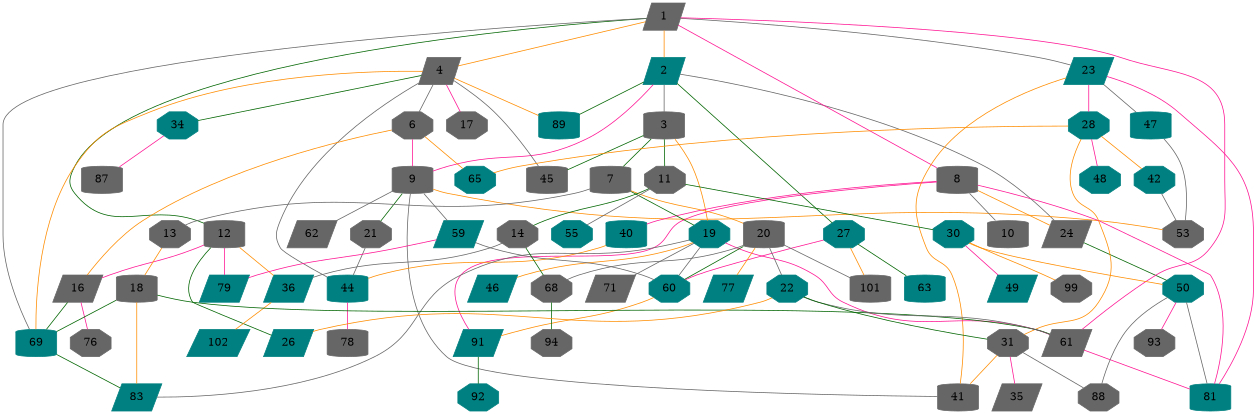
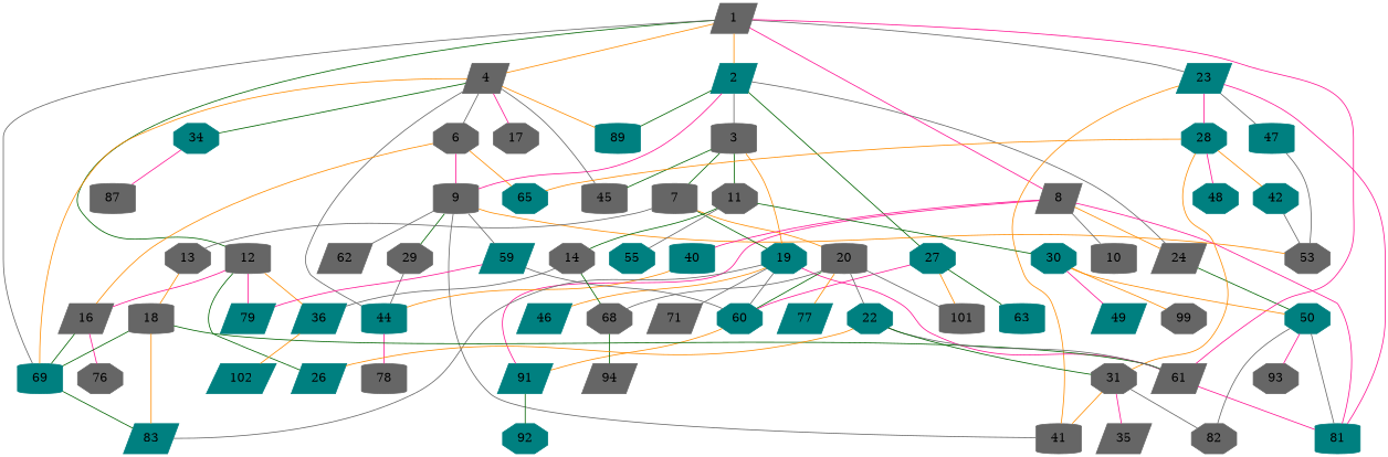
  graph {
    node [color=gray40 shape=octagon style=filled]
    edge [color=gray40]
    2 [color=teal shape=parallelogram super="+5"]
    3 [shape=cylinder]
    9 [shape=cylinder super="+21"]
    24 [shape=parallelogram super="+64"]
    27 [color=teal super="+66"]
    89 [color=teal shape=cylinder]
    1 [shape=parallelogram]
    4 [shape=parallelogram super="+25"]
-   8 [shape=cylinder super="+38"]
+   8 [shape=parallelogram super="+38"]
    12 [shape=cylinder super="+39"]
    23 [color=teal shape=parallelogram super="+43"]
    61 [shape=parallelogram super="+85"]
    69 [color=teal shape=cylinder super="+72"]
    45 [shape=cylinder]
    6 [super="+51"]
    17
    34 [color=teal super="+98"]
    44 [color=teal shape=cylinder super="+54"]
    10 [shape=cylinder]
    40 [color=teal shape=cylinder]
    81 [color=teal shape=cylinder super="+88"]
    91 [color=teal shape=parallelogram]
    16 [shape=parallelogram]
    26 [color=teal shape=parallelogram]
    36 [color=teal shape=parallelogram super="+100"]
    79 [color=teal shape=parallelogram super="+80"]
    41 [shape=cylinder super="+57"]
    28 [color=teal super="+58"]
    47 [color=teal shape=cylinder super="+84"]
    83 [color=teal shape=parallelogram]
    7 [shape=cylinder]
    11 [super="+15"]
    19 [color=teal super="+33"]
-   29 [label=21]
+   29
    53
    59 [color=teal shape=parallelogram super="+70"]
    62 [shape=parallelogram]
    50 [color=teal super="+103"]
    60 [color=teal super="+86"]
    101 [shape=cylinder]
    63 [color=teal shape=cylinder]
    13 [super="+32"]
    20 [shape=cylinder super="+52"]
    14
    30 [color=teal]
    55 [color=teal]
    46 [color=teal shape=parallelogram]
    71 [shape=parallelogram]
    65 [color=teal super="+90"]
    87 [shape=cylinder]
    78 [shape=cylinder super="+95"]
    76
    18 [shape=cylinder super="+97"]
    68 [super="+74"]
    22 [color=teal super="+37"]
    77 [color=teal shape=parallelogram]
    92 [color=teal]
    49 [color=teal shape=parallelogram super="+56"]
    99
    102 [color=teal shape=parallelogram]
-   94
+   94 [shape=parallelogram]
    31 [super="+73"]
    35 [shape=parallelogram]
-   82 [label=88]
+   82
    42 [color=teal super="+96"]
    48 [color=teal]
    93
    2 -- 3
    2 -- 9 [color=deeppink]
    2 -- 24
    2 -- 27 [color=darkgreen]
    2 -- 89 [color=darkgreen]
    3 -- 45 [color=darkgreen]
    3 -- 7 [color=darkgreen]
    3 -- 11 [color=darkgreen]
    3 -- 19 [color=darkorange]
    9 -- 41
    9 -- 29 [color=darkgreen]
    9 -- 53 [color=darkorange]
    9 -- 59
    9 -- 62
    24 -- 50 [color=darkgreen]
    27 -- 60 [color=deeppink]
    27 -- 101 [color=darkorange]
    27 -- 63 [color=darkgreen]
    1 -- 2 [color=darkorange]
    1 -- 4 [color=darkorange]
    1 -- 8 [color=deeppink]
    1 -- 12 [color=darkgreen]
    1 -- 23
    1 -- 61 [color=deeppink]
    1 -- 69
    4 -- 89 [color=darkorange]
    4 -- 69 [color=darkorange]
    4 -- 45
    4 -- 6
    4 -- 17 [color=deeppink]
    4 -- 34 [color=darkgreen]
    4 -- 44
    8 -- 24 [color=darkorange]
    8 -- 10
    8 -- 40 [color=deeppink]
    8 -- 81 [color=deeppink]
    8 -- 91 [color=deeppink]
    12 -- 16 [color=deeppink]
    12 -- 26 [color=darkgreen]
    12 -- 36 [color=darkorange]
    12 -- 79 [color=deeppink]
    23 -- 81 [color=deeppink]
    23 -- 41 [color=darkorange]
    23 -- 28 [color=deeppink]
    23 -- 47
    61 -- 81 [color=deeppink]
    69 -- 83 [color=darkgreen]
    6 -- 9 [color=deeppink]
    6 -- 16 [color=darkorange]
    6 -- 65 [color=darkorange]
    34 -- 87 [color=deeppink]
    44 -- 78 [color=deeppink]
    40 -- 44 [color=darkorange]
    91 -- 92 [color=darkgreen]
    16 -- 69 [color=darkgreen]
    16 -- 76 [color=deeppink]
    36 -- 102 [color=darkorange]
    28 -- 65 [color=darkorange]
    28 -- 31 [color=darkorange]
    28 -- 42 [color=darkorange]
    28 -- 48 [color=deeppink]
    47 -- 53
    7 -- 19 [color=darkgreen]
    7 -- 13
    7 -- 20 [color=darkorange]
    11 -- 14 [color=darkgreen]
    11 -- 30 [color=darkgreen]
    11 -- 55
    19 -- 61 [color=deeppink]
    19 -- 83
    19 -- 60
    19 -- 46 [color=darkorange]
    19 -- 71
    29 -- 44
    59 -- 79 [color=deeppink]
    59 -- 60
    50 -- 81
    50 -- 82
    50 -- 93 [color=deeppink]
    60 -- 91 [color=darkorange]
    13 -- 18 [color=darkorange]
    20 -- 60 [color=darkgreen]
    20 -- 101
    20 -- 68
    20 -- 22
    20 -- 77 [color=darkorange]
    14 -- 36
    14 -- 68 [color=darkgreen]
    30 -- 50 [color=darkorange]
    30 -- 49 [color=deeppink]
    30 -- 99 [color=darkorange]
    18 -- 61 [color=darkgreen]
    18 -- 69 [color=darkgreen]
    18 -- 83 [color=darkorange]
    68 -- 94 [color=darkgreen]
    22 -- 61
    22 -- 26 [color=darkorange]
    22 -- 31 [color=darkgreen]
    31 -- 41 [color=darkorange]
    31 -- 35 [color=deeppink]
    31 -- 82
    42 -- 53
  }
